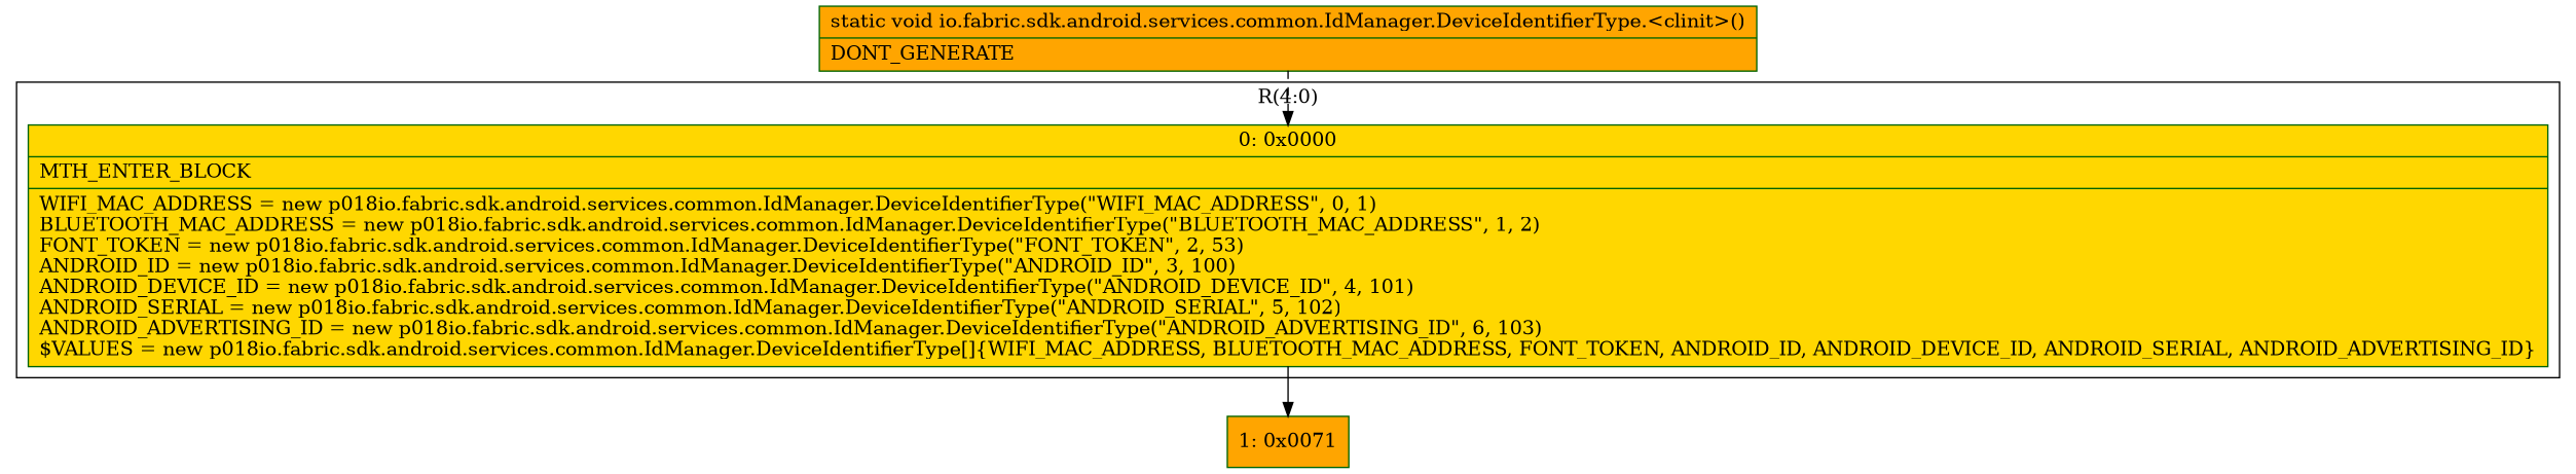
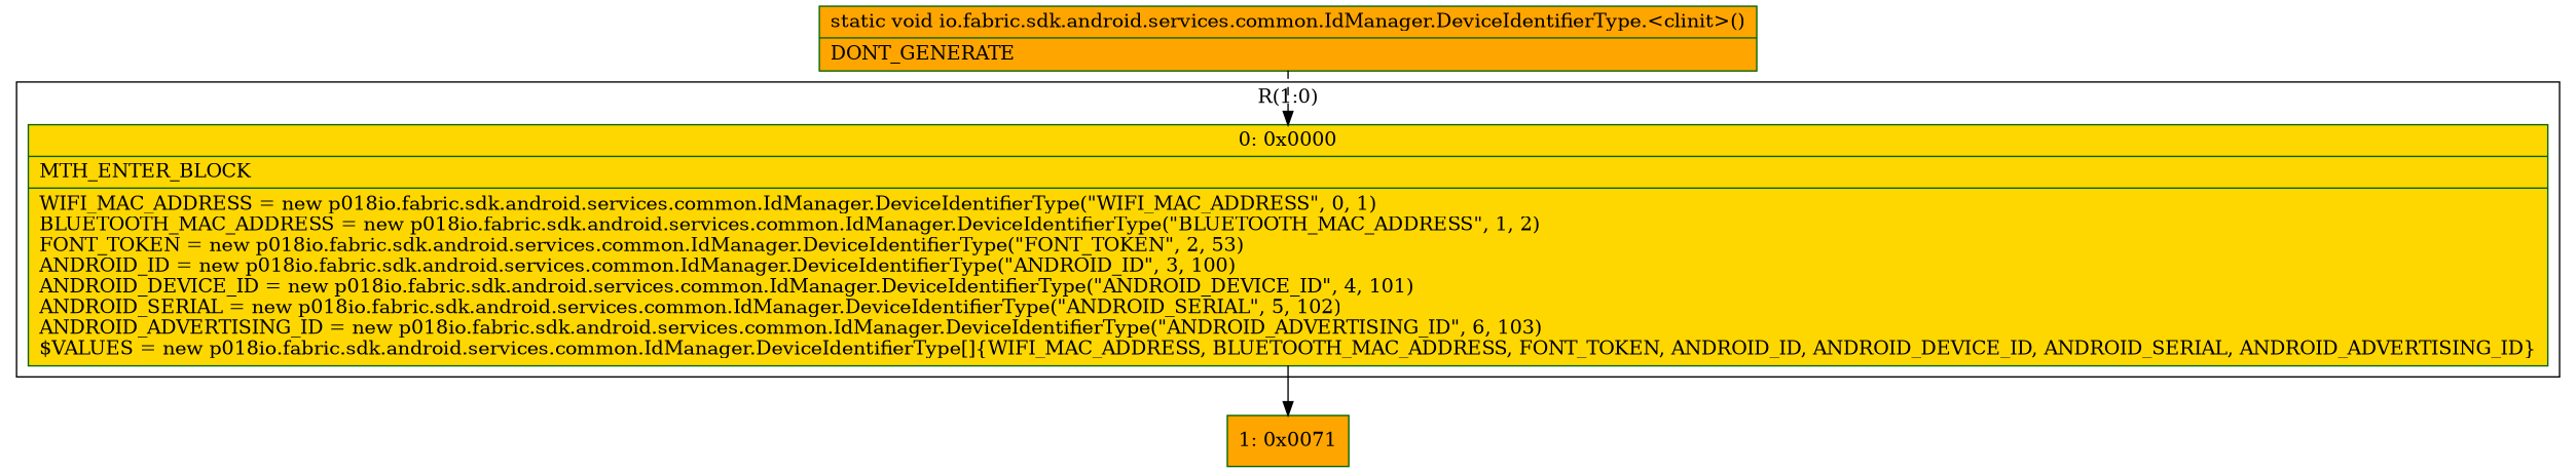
  digraph {
    fontname="DejaVu Serif"
    node [color=darkgreen shape=record style=filled fillcolor=orange fontname="DejaVu Serif"]
    edge [fontname="DejaVu Serif"]
    n1 [label="{0\:\ 0x0000|MTH_ENTER_BLOCK\l|WIFI_MAC_ADDRESS = new p018io.fabric.sdk.android.services.common.IdManager.DeviceIdentifierType(\"WIFI_MAC_ADDRESS\", 0, 1)\lBLUETOOTH_MAC_ADDRESS = new p018io.fabric.sdk.android.services.common.IdManager.DeviceIdentifierType(\"BLUETOOTH_MAC_ADDRESS\", 1, 2)\lFONT_TOKEN = new p018io.fabric.sdk.android.services.common.IdManager.DeviceIdentifierType(\"FONT_TOKEN\", 2, 53)\lANDROID_ID = new p018io.fabric.sdk.android.services.common.IdManager.DeviceIdentifierType(\"ANDROID_ID\", 3, 100)\lANDROID_DEVICE_ID = new p018io.fabric.sdk.android.services.common.IdManager.DeviceIdentifierType(\"ANDROID_DEVICE_ID\", 4, 101)\lANDROID_SERIAL = new p018io.fabric.sdk.android.services.common.IdManager.DeviceIdentifierType(\"ANDROID_SERIAL\", 5, 102)\lANDROID_ADVERTISING_ID = new p018io.fabric.sdk.android.services.common.IdManager.DeviceIdentifierType(\"ANDROID_ADVERTISING_ID\", 6, 103)\l$VALUES = new p018io.fabric.sdk.android.services.common.IdManager.DeviceIdentifierType[]\{WIFI_MAC_ADDRESS, BLUETOOTH_MAC_ADDRESS, FONT_TOKEN, ANDROID_ID, ANDROID_DEVICE_ID, ANDROID_SERIAL, ANDROID_ADVERTISING_ID\}\l}" fillcolor=gold]
    n2 [label="{1\:\ 0x0071}"]
    n3 [label="{static void io.fabric.sdk.android.services.common.IdManager.DeviceIdentifierType.\<clinit\>()  | DONT_GENERATE\l}"]
    subgraph cluster_1 {
-     label="R(4:0)"
+     label="R(1:0)"
      n1
    }
    n1 -> n2 [style=solid]
    n3 -> n1 [style=dashed]
  }
